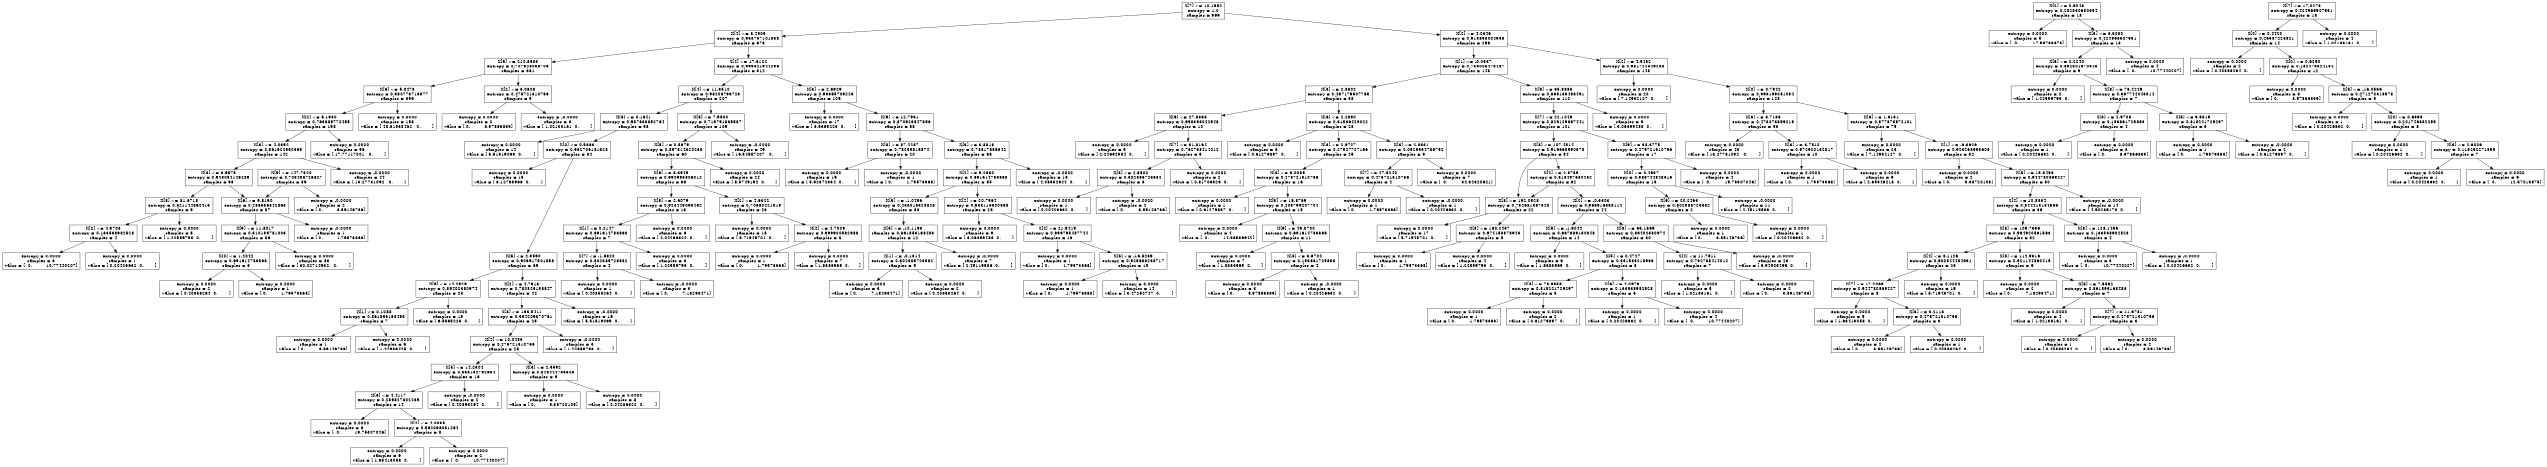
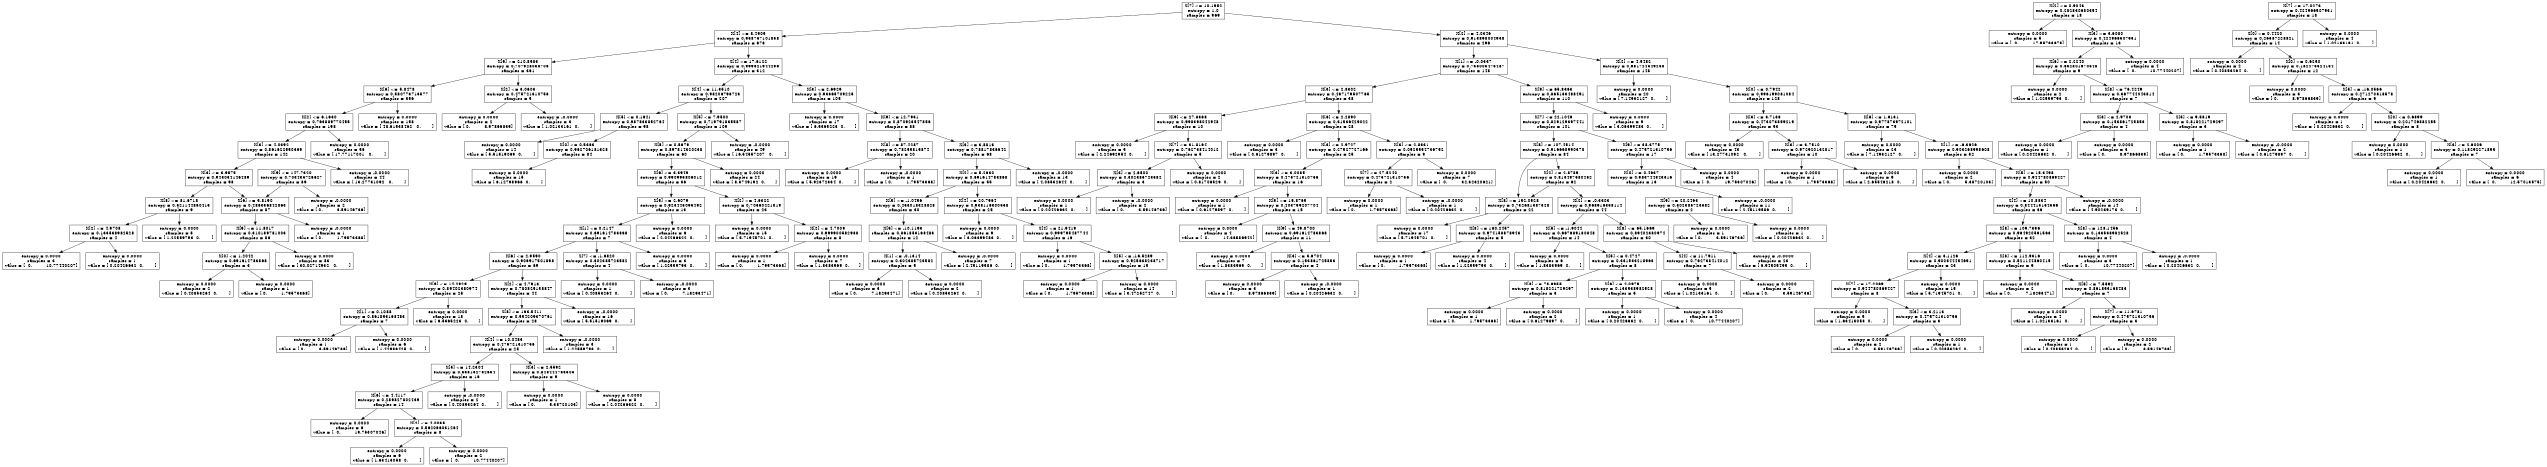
  digraph {
    node [shape=box]
    n1 [label="X[7] <= 10.1952\nentropy = 1.0\nsamples = 969"]
    n2 [label="X[4] <= 8.4905\nentropy = 0.958757101858\nsamples = 673"]
    n3 [label="X[2] <= 4.0346\nentropy = 0.913898004938\nsamples = 296"]
    n4 [label="X[9] <= 210.8583\nentropy = 0.707928038706\nsamples = 361"]
    n5 [label="X[4] <= 17.6122\nentropy = 0.999321944296\nsamples = 312"]
    n6 [label="X[1] <= -0.0337\nentropy = 0.733003473487\nsamples = 148"]
    n7 [label="X[2] <= 4.5482\nentropy = 0.981724549238\nsamples = 148"]
    n8 [label="X[6] <= 5.8478\nentropy = 0.580773713577\nsamples = 356"]
    n9 [label="X[2] <= 3.0603\nentropy = 0.475721310756\nsamples = 5"]
    n10 [label="X[4] <= 11.3510\nentropy = 0.98206796723\nsamples = 207"]
    n11 [label="X[3] <= 2.6929\nentropy = 0.93365709225\nsamples = 105"]
    n12 [label="X[2] <= 6.1630\nentropy = 0.763889770455\nsamples = 198"]
    n13 [label="entropy = 0.0000\nsamples = 158\nvalue = [ 48.61538462   0.        ]"]
    n14 [label="entropy = 0.0000\nsamples = 2\nvalue = [ 0.          8.97866839]"]
    n15 [label="entropy = -0.0000\nsamples = 3\nvalue = [ 1.02133161  0.        ]"]
    n16 [label="X[3] <= 4.0392\nentropy = 0.861622550369\nsamples = 142"]
    n17 [label="entropy = 0.0000\nsamples = 56\nvalue = [ 17.77117001   0.        ]"]
    n18 [label="X[3] <= 3.9575\nentropy = 0.943034146489\nsamples = 98"]
    n19 [label="entropy = -0.0000\nsamples = 44\nvalue = [ 13.27731092   0.        ]"]
    n20 [label="X[8] <= 81.6718\nentropy = 0.521144860415\nsamples = 9"]
    n21 [label="X[6] <= 5.8190\nentropy = 0.486336842863\nsamples = 87"]
    n22 [label="X[9] <= 147.7320\nentropy = 0.703435726627\nsamples = 89"]
    n23 [label="entropy = -0.0000\nsamples = 2\nvalue = [ 0.          3.59146736]"]
    n24 [label="X[2] <= 4.9708\nentropy = 0.133538982528\nsamples = 4"]
    n25 [label="entropy = 0.0000\nsamples = 5\nvalue = [ 1.22559793  0.        ]"]
    n26 [label="X[9] <= 11.8017\nentropy = 0.310189781003\nsamples = 86"]
    n27 [label="entropy = -0.0000\nsamples = 1\nvalue = [ 0.          1.79573368]"]
    n28 [label="X[0] <= 1.2042\nentropy = 0.691614783868\nsamples = 3"]
    n29 [label="entropy = 0.0000\nsamples = 83\nvalue = [ 30.02714932   0.        ]"]
    n30 [label="entropy = 0.0000\nsamples = 2\nvalue = [ 0.40853264  0.        ]"]
    n31 [label="entropy = 0.0000\nsamples = 1\nvalue = [ 0.          1.79573368]"]
    n32 [label="entropy = 0.0000\nsamples = 3\nvalue = [  0.          10.77440207]"]
    n33 [label="entropy = 0.0000\nsamples = 1\nvalue = [ 0.20426632  0.        ]"]
    n34 [label="X[5] <= 0.1641\nentropy = 0.987833852764\nsamples = 98"]
    n35 [label="X[5] <= 7.9500\nentropy = 0.719791835587\nsamples = 109"]
    n36 [label="entropy = 0.0000\nsamples = 17\nvalue = [ 6.5365223  0.       ]"]
    n37 [label="X[9] <= 12.7931\nentropy = 0.870923547856\nsamples = 88"]
    n38 [label="entropy = 0.0000\nsamples = 14\nvalue = [ 5.51519069  0.        ]"]
    n39 [label="X[0] <= 0.5363\nentropy = 0.962706181328\nsamples = 84"]
    n40 [label="X[5] <= 0.5679\nentropy = 0.897814320238\nsamples = 60"]
    n41 [label="entropy = -0.0000\nsamples = 49\nvalue = [ 16.54557207   0.        ]"]
    n42 [label="entropy = 0.0000\nsamples = 15\nvalue = [ 6.12798966  0.        ]"]
    n43 [label="X[6] <= 2.9590\nentropy = 0.906917501898\nsamples = 69"]
    n44 [label="X[9] <= 14.2929\nentropy = 0.89402380974\nsamples = 25"]
    n45 [label="X[2] <= 4.7913\nentropy = 0.780825158847\nsamples = 44"]
    n46 [label="X[1] <= 0.1088\nentropy = 0.861853168483\nsamples = 7"]
    n47 [label="entropy = 0.0000\nsamples = 18\nvalue = [ 6.5365223  0.       ]"]
    n48 [label="X[8] <= 163.5411\nentropy = 0.554209370761\nsamples = 28"]
    n49 [label="entropy = -0.0000\nsamples = 16\nvalue = [ 5.51519069  0.        ]"]
    n50 [label="entropy = 0.0000\nsamples = 1\nvalue = [ 0.          3.59146736]"]
    n51 [label="entropy = 0.0000\nsamples = 6\nvalue = [ 1.42986425  0.        ]"]
    n52 [label="X[4] <= 10.0483\nentropy = 0.475721310756\nsamples = 25"]
    n53 [label="entropy = -0.0000\nsamples = 3\nvalue = [ 1.22559793  0.        ]"]
    n54 [label="X[5] <= 14.2304\nentropy = 0.338132732634\nsamples = 16"]
    n55 [label="X[3] <= 2.5592\nentropy = 0.848444733505\nsamples = 9"]
    n56 [label="X[6] <= 4.4117\nentropy = 0.289827802439\nsamples = 14"]
    n57 [label="entropy = -0.0000\nsamples = 2\nvalue = [ 0.40853264  0.        ]"]
    n58 [label="entropy = 0.0000\nsamples = 1\nvalue = [ 0.          5.38720103]"]
    n59 [label="entropy = 0.0000\nsamples = 8\nvalue = [ 2.04266322  0.        ]"]
    n60 [label="entropy = 0.0000\nsamples = 6\nvalue = [  0.          19.75307046]"]
    n61 [label="X[2] <= 4.0035\nentropy = 0.562066031264\nsamples = 8"]
    n62 [label="entropy = 0.0000\nsamples = 6\nvalue = [ 1.63413058  0.        ]"]
    n63 [label="entropy = 0.0000\nsamples = 2\nvalue = [  0.          10.77440207]"]
    n64 [label="entropy = 0.0000\nsamples = 24\nvalue = [ 8.3749192  0.       ]"]
    n65 [label="X[6] <= 3.3949\nentropy = 0.990995806012\nsamples = 36"]
    n66 [label="X[5] <= 2.6079\nentropy = 0.923445095492\nsamples = 13"]
    n67 [label="X[2] <= 4.6322\nentropy = 0.70560221819\nsamples = 23"]
    n68 [label="X[1] <= 0.2147\nentropy = 0.691614783868\nsamples = 7"]
    n69 [label="entropy = 0.0000\nsamples = 6\nvalue = [ 2.04266322  0.        ]"]
    n70 [label="entropy = 0.0000\nsamples = 15\nvalue = [ 5.71945701  0.        ]"]
    n71 [label="X[2] <= 4.7009\nentropy = 0.999900582988\nsamples = 8"]
    n72 [label="X[7] <= -1.6820\nentropy = 0.302385723582\nsamples = 4"]
    n73 [label="entropy = 0.0000\nsamples = 3\nvalue = [ 1.22559793  0.        ]"]
    n74 [label="entropy = 0.0000\nsamples = 1\nvalue = [ 0.40853264  0.        ]"]
    n75 [label="entropy = -0.0000\nsamples = 3\nvalue = [ 0.          7.18293471]"]
    n76 [label="entropy = 0.0000\nsamples = 1\nvalue = [ 0.          1.79573368]"]
    n77 [label="entropy = 0.0000\nsamples = 7\nvalue = [ 1.8383969  0.       ]"]
    n78 [label="X[8] <= 87.4287\nentropy = 0.78255815874\nsamples = 20"]
    n79 [label="X[3] <= 3.8813\nentropy = 0.78817836642\nsamples = 68"]
    n80 [label="entropy = 0.0000\nsamples = 19\nvalue = [ 5.92372334  0.        ]"]
    n81 [label="entropy = -0.0000\nsamples = 1\nvalue = [ 0.          1.79573368]"]
    n82 [label="X[2] <= 5.2630\nentropy = 0.691614783868\nsamples = 55"]
    n83 [label="entropy = -0.0000\nsamples = 13\nvalue = [ 4.08532644  0.        ]"]
    n84 [label="X[5] <= -1.0456\nentropy = 0.453018328828\nsamples = 30"]
    n85 [label="X[4] <= 20.7964\nentropy = 0.938116300558\nsamples = 25"]
    n86 [label="X[5] <= -10.1193\nsamples = 0.861853168483\nsamples = 12"]
    n87 [label="entropy = 0.0000\nsamples = 9\nvalue = [ 3.06399483  0.        ]"]
    n88 [label="X[4] <= 21.9419\nentropy = 0.999795487744\nsamples = 16"]
    n89 [label="X[1] <= -0.1314\nentropy = 0.302385723582\nsamples = 5"]
    n90 [label="entropy = -0.0000\nsamples = 7\nvalue = [ 2.45119586  0.        ]"]
    n91 [label="X[2] <= 0.9043\nentropy = 0.282830680354\nsamples = 18"]
    n92 [label="entropy = 0.0000\nsamples = 5\nvalue = [  0.          17.95733678]"]
    n93 [label="X[3] <= 3.6080\nentropy = 0.424966507931\nsamples = 13"]
    n94 [label="entropy = 0.0000\nsamples = 3\nvalue = [ 0.          7.18293471]"]
    n95 [label="entropy = 0.0000\nsamples = 2\nvalue = [ 0.40853264  0.        ]"]
    n96 [label="X[6] <= 2.2240\nentropy = 0.632801670548\nsamples = 9"]
    n97 [label="entropy = 0.0000\nsamples = 4\nvalue = [  0.          10.77440207]"]
    n98 [label="entropy = 0.0000\nsamples = 2\nvalue = [ 1.22559793  0.        ]"]
    n99 [label="X[8] <= 76.4249\nentropy = 0.367744043814\nsamples = 7"]
    n100 [label="X[3] <= 2.9703\nentropy = 0.153861725853\nsamples = 4"]
    n101 [label="X[5] <= 9.5819\nentropy = 0.818221729297\nsamples = 3"]
    n102 [label="entropy = 0.0000\nsamples = 1\nvalue = [ 0.20426632  0.        ]"]
    n103 [label="entropy = 0.0000\nsamples = 3\nvalue = [ 0.          8.97866839]"]
    n104 [label="entropy = 0.0000\nsamples = 1\nvalue = [ 0.          1.79573368]"]
    n105 [label="entropy = -0.0000\nsamples = 2\nvalue = [ 0.61279897  0.        ]"]
    n106 [label="entropy = 0.0000\nsamples = 1\nvalue = [ 0.          1.79573368]"]
    n107 [label="X[5] <= -16.5289\nentropy = 0.925638238717\nsamples = 15"]
    n108 [label="entropy = 0.0000\nsamples = 1\nvalue = [ 0.          1.79573368]"]
    n109 [label="entropy = 0.0000\nsamples = 14\nvalue = [ 3.47252747  0.        ]"]
    n110 [label="X[3] <= 2.8302\nentropy = 0.467179507765\nsamples = 38"]
    n111 [label="X[9] <= 65.8363\nentropy = 0.865133488491\nsamples = 110"]
    n112 [label="entropy = 0.0000\nsamples = 20\nvalue = [ 7.14932127  0.        ]"]
    n113 [label="X[0] <= 0.7942\nentropy = 0.996199081084\nsamples = 128"]
    n114 [label="X[9] <= 27.8368\nentropy = 0.998398042948\nsamples = 10"]
    n115 [label="X[6] <= 2.2890\nentropy = 0.31536429022\nsamples = 28"]
    n116 [label="X[7] <= 22.1046\nentropy = 0.829129397441\nsamples = 101"]
    n117 [label="entropy = 0.0000\nsamples = 9\nvalue = [ 3.06399483  0.        ]"]
    n118 [label="entropy = 0.0000\nsamples = 5\nvalue = [ 2.24692954  0.        ]"]
    n119 [label="X[7] <= 31.8164\nentropy = 0.762738414012\nsamples = 5"]
    n120 [label="entropy = 0.0000\nsamples = 3\nvalue = [ 0.61279897  0.        ]"]
    n121 [label="X[3] <= 2.9727\nentropy = 0.27527727166\nsamples = 25"]
    n122 [label="X[3] <= 2.8331\nentropy = 0.0525554736752\nsamples = 9"]
    n123 [label="X[3] <= 2.6500\nentropy = 0.302385723582\nsamples = 3"]
    n124 [label="entropy = 0.0000\nsamples = 2\nvalue = [ 0.81706529  0.        ]"]
    n125 [label="entropy = 0.0000\nsamples = 1\nvalue = [ 0.20426632  0.        ]"]
    n126 [label="entropy = -0.0000\nsamples = 2\nvalue = [ 0.          3.59146736]"]
    n127 [label="X[3] <= 3.0085\nentropy = 0.475721310756\nsamples = 16"]
    n128 [label="X[7] <= 27.5240\nentropy = 0.475721310756\nsamples = 2"]
    n129 [label="entropy = 0.0000\nsamples = 7\nvalue = [  0.          32.32320621]"]
    n130 [label="entropy = 0.0000\nsamples = 1\nvalue = [ 0.61279897  0.        ]"]
    n131 [label="X[9] <= 15.8765\nentropy = 0.403799207704\nsamples = 15"]
    n132 [label="entropy = 0.0000\nsamples = 1\nvalue = [ 0.          1.79573368]"]
    n133 [label="entropy = -0.0000\nsamples = 1\nvalue = [ 0.20426632  0.        ]"]
    n134 [label="entropy = 0.0000\nsamples = 4\nvalue = [  0.          14.36586942]"]
    n135 [label="X[9] <= 49.8700\nentropy = 0.691614783868\nsamples = 11"]
    n136 [label="entropy = 0.0000\nsamples = 7\nvalue = [ 1.8383969  0.       ]"]
    n137 [label="X[3] <= 3.6704\nentropy = 0.153861725853\nsamples = 4"]
    n138 [label="entropy = 0.0000\nsamples = 3\nvalue = [ 0.          8.97866839]"]
    n139 [label="entropy = -0.0000\nsamples = 1\nvalue = [ 0.20426632  0.        ]"]
    n140 [label="X[8] <= 107.4514\nentropy = 0.916668990378\nsamples = 84"]
    n141 [label="X[9] <= 38.3775\nentropy = 0.475721310756\nsamples = 17"]
    n142 [label="X[2] <= 2.8789\nentropy = 0.813497580452\nsamples = 62"]
    n143 [label="X[8] <= 152.0528\nentropy = 0.732681387328\nsamples = 22"]
    n144 [label="X[0] <= 0.4637\nentropy = 0.983744343316\nsamples = 13"]
    n145 [label="entropy = 0.0000\nsamples = 4\nvalue = [  0.          19.75307046]"]
    n146 [label="X[2] <= -0.3303\nentropy = 0.968916358114\nsamples = 44"]
    n147 [label="entropy = 0.0000\nsamples = 17\nvalue = [ 5.71945701  0.        ]"]
    n148 [label="X[8] <= 160.2457\nentropy = 0.974158878943\nsamples = 5"]
    n149 [label="X[5] <= -1.9044\nentropy = 0.667689180848\nsamples = 14"]
    n150 [label="X[8] <= 65.1669\nentropy = 0.89402380974\nsamples = 30"]
    n151 [label="X[7] <= 17.0273\nentropy = 0.424966507931\nsamples = 18"]
    n152 [label="X[0] <= 0.4420\nentropy = 0.26587228821\nsamples = 14"]
    n153 [label="entropy = 0.0000\nsamples = 4\nvalue = [ 1.02133161  0.        ]"]
    n154 [label="entropy = 0.0000\nsamples = 6\nvalue = [ 1.8383969  0.       ]"]
    n155 [label="X[5] <= 0.4727\nentropy = 0.331533218963\nsamples = 8"]
    n156 [label="X[4] <= 11.7911\nentropy = 0.762738414012\nsamples = 7"]
    n157 [label="entropy = -0.0000\nsamples = 23\nvalue = [ 6.94505495  0.        ]"]
    n158 [label="X[8] <= 78.6955\nentropy = 0.818221729297\nsamples = 3"]
    n159 [label="X[6] <= 2.0979\nentropy = 0.133538982528\nsamples = 5"]
    n160 [label="entropy = 0.0000\nsamples = 1\nvalue = [ 0.          1.79573368]"]
    n161 [label="entropy = 0.0000\nsamples = 2\nvalue = [ 0.61279897  0.        ]"]
    n162 [label="entropy = 0.0000\nsamples = 1\nvalue = [ 0.20426632  0.        ]"]
    n163 [label="entropy = 0.0000\nsamples = 4\nvalue = [  0.          10.77440207]"]
    n164 [label="entropy = 0.0000\nsamples = 5\nvalue = [ 1.02133161  0.        ]"]
    n165 [label="entropy = 0.0000\nsamples = 2\nvalue = [ 0.          3.59146736]"]
    n166 [label="entropy = 0.0000\nsamples = 2\nvalue = [ 0.40853264  0.        ]"]
    n167 [label="X[0] <= 0.6250\nentropy = 0.182473324154\nsamples = 12"]
    n168 [label="entropy = 0.0000\nsamples = 3\nvalue = [ 0.          8.97866839]"]
    n169 [label="X[5] <= -16.0566\nentropy = 0.271270318578\nsamples = 9"]
    n170 [label="entropy = 0.0000\nsamples = 1\nvalue = [ 0.20426632  0.        ]"]
    n171 [label="X[0] <= 0.6899\nentropy = 0.201746882255\nsamples = 8"]
    n172 [label="entropy = 0.0000\nsamples = 1\nvalue = [ 0.20426632  0.        ]"]
    n173 [label="X[3] <= 2.6006\nentropy = 0.118292271895\nsamples = 7"]
    n174 [label="entropy = 0.0000\nsamples = 1\nvalue = [ 0.20426632  0.        ]"]
    n175 [label="entropy = 0.0000\nsamples = 6\nvalue = [  0.          12.57013575]"]
    n176 [label="entropy = 0.0000\nsamples = 1\nvalue = [ 0.          1.79573368]"]
    n177 [label="entropy = 0.0000\nsamples = 4\nvalue = [ 1.22559793  0.        ]"]
    n178 [label="X[9] <= 20.2463\nentropy = 0.302385723582\nsamples = 2"]
    n179 [label="entropy = -0.0000\nsamples = 11\nvalue = [ 2.45119586  0.        ]"]
    n180 [label="entropy = 0.0000\nsamples = 1\nvalue = [ 0.          3.59146736]"]
    n181 [label="entropy = 0.0000\nsamples = 1\nvalue = [ 0.20426632  0.        ]"]
    n182 [label="X[3] <= 3.7136\nentropy = 0.473073859219\nsamples = 53"]
    n183 [label="X[6] <= 1.6131\nentropy = 0.977873972101\nsamples = 75"]
    n184 [label="entropy = 0.0000\nsamples = 43\nvalue = [ 13.27731092   0.        ]"]
    n185 [label="X[3] <= 3.7510\nentropy = 0.972920132817\nsamples = 10"]
    n186 [label="entropy = 0.0000\nsamples = 23\nvalue = [ 7.14932127  0.        ]"]
    n187 [label="X[1] <= -6.3626\nentropy = 0.903268998608\nsamples = 52"]
    n188 [label="entropy = 0.0000\nsamples = 1\nvalue = [ 0.          1.79573368]"]
    n189 [label="entropy = 0.0000\nsamples = 9\nvalue = [ 2.65546218  0.        ]"]
    n190 [label="entropy = 0.0000\nsamples = 2\nvalue = [ 0.          5.38720103]"]
    n191 [label="X[5] <= 15.3498\nentropy = 0.944780869427\nsamples = 50"]
    n192 [label="X[4] <= 10.8834\nentropy = 0.844415154566\nsamples = 36"]
    n193 [label="entropy = -0.0000\nsamples = 14\nvalue = [ 4.90239173  0.        ]"]
    n194 [label="X[8] <= 109.7396\nentropy = 0.964920561563\nsamples = 32"]
    n195 [label="X[8] <= 128.1456\nentropy = 0.133538982528\nsamples = 4"]
    n196 [label="X[4] <= 3.1126\nentropy = 0.900344454691\nsamples = 23"]
    n197 [label="X[8] <= 112.9316\nentropy = 0.521144860415\nsamples = 9"]
    n198 [label="entropy = 0.0000\nsamples = 3\nvalue = [  0.          10.77440207]"]
    n199 [label="entropy = -0.0000\nsamples = 1\nvalue = [ 0.20426632  0.        ]"]
    n200 [label="X[7] <= 17.2069\nentropy = 0.944780869427\nsamples = 8"]
    n201 [label="entropy = 0.0000\nsamples = 15\nvalue = [ 5.71945701  0.        ]"]
    n202 [label="entropy = 0.0000\nsamples = 2\nvalue = [ 0.          7.18293471]"]
    n203 [label="X[5] <= 7.5592\nentropy = 0.861853168483\nsamples = 7"]
    n204 [label="entropy = 0.0000\nsamples = 5\nvalue = [ 1.63413058  0.        ]"]
    n205 [label="X[3] <= 3.2113\nentropy = 0.475721310756\nsamples = 3"]
    n206 [label="entropy = 0.0000\nsamples = 2\nvalue = [ 0.          3.59146736]"]
    n207 [label="entropy = 0.0000\nsamples = 1\nvalue = [ 0.40853264  0.        ]"]
    n208 [label="entropy = 0.0000\nsamples = 4\nvalue = [ 1.02133161  0.        ]"]
    n209 [label="X[7] <= 11.6781\nentropy = 0.475721310756\nsamples = 3"]
    n210 [label="entropy = 0.0000\nsamples = 1\nvalue = [ 0.40853264  0.        ]"]
    n211 [label="entropy = 0.0000\nsamples = 2\nvalue = [ 0.          3.59146736]"]
    n1 -> n2
    n1 -> n3
    n2 -> n4
    n2 -> n5
    n3 -> n6
    n3 -> n7
    n4 -> n8
    n4 -> n9
    n5 -> n10
    n5 -> n11
    n6 -> n110
    n6 -> n111
    n7 -> n112
    n7 -> n113
    n8 -> n12
    n8 -> n13
    n9 -> n14
    n9 -> n15
    n10 -> n34
    n10 -> n35
    n11 -> n36
    n11 -> n37
    n12 -> n16
    n12 -> n17
    n16 -> n18
    n16 -> n19
    n18 -> n20
    n18 -> n21
    n20 -> n24
    n20 -> n25
    n21 -> n26
    n21 -> n27
    n22 -> n21
    n22 -> n23
    n24 -> n32
    n24 -> n33
    n26 -> n28
    n26 -> n29
    n28 -> n30
    n28 -> n31
    n34 -> n38
    n34 -> n39
    n35 -> n40
    n35 -> n41
    n37 -> n78
    n37 -> n79
    n39 -> n42
-   n39 -> n43
+   n68 -> n43
    n40 -> n64
    n40 -> n65
    n43 -> n44
    n43 -> n45
    n44 -> n46
    n44 -> n47
    n45 -> n48
    n45 -> n49
    n46 -> n50
    n46 -> n51
    n48 -> n52
    n48 -> n53
    n52 -> n54
    n52 -> n55
    n54 -> n56
    n54 -> n57
    n55 -> n58
    n55 -> n59
    n56 -> n60
    n56 -> n61
    n61 -> n62
    n61 -> n63
    n65 -> n66
    n65 -> n67
    n66 -> n68
    n66 -> n69
    n67 -> n70
    n67 -> n71
    n68 -> n72
    n68 -> n73
    n71 -> n76
    n71 -> n77
    n72 -> n74
    n72 -> n75
    n78 -> n80
    n78 -> n81
    n79 -> n82
    n79 -> n83
    n82 -> n84
    n82 -> n85
    n84 -> n86
    n85 -> n87
    n85 -> n88
    n86 -> n89
    n86 -> n90
    n88 -> n106
    n88 -> n107
    n89 -> n94
    n89 -> n95
    n91 -> n92
    n91 -> n93
    n93 -> n96
    n93 -> n97
    n96 -> n98
    n96 -> n99
    n99 -> n100
    n99 -> n101
    n100 -> n102
    n100 -> n103
    n101 -> n104
    n101 -> n105
    n107 -> n108
    n107 -> n109
    n110 -> n114
    n110 -> n115
    n111 -> n116
    n111 -> n117
    n113 -> n182
    n113 -> n183
    n114 -> n118
    n114 -> n119
    n115 -> n120
    n115 -> n121
    n115 -> n122
    n116 -> n140
    n116 -> n141
    n119 -> n123
    n119 -> n124
    n121 -> n127
    n122 -> n128
    n122 -> n129
    n123 -> n125
    n123 -> n126
    n127 -> n130
    n127 -> n131
    n128 -> n132
    n128 -> n133
    n131 -> n134
    n131 -> n135
    n135 -> n136
    n135 -> n137
    n137 -> n138
    n137 -> n139
    n140 -> n142
    n140 -> n143
    n141 -> n144
    n141 -> n145
    n142 -> n143
    n142 -> n146
    n143 -> n147
    n143 -> n148
-   n144 -> n178
    n144 -> n179
    n146 -> n149
    n146 -> n150
    n148 -> n176
    n148 -> n177
    n149 -> n154
    n149 -> n155
    n150 -> n156
    n150 -> n157
    n151 -> n152
    n151 -> n153
    n152 -> n166
    n152 -> n167
    n155 -> n158
    n155 -> n159
    n156 -> n164
    n156 -> n165
    n158 -> n160
    n158 -> n161
    n159 -> n162
    n159 -> n163
    n167 -> n168
    n167 -> n169
    n169 -> n170
    n169 -> n171
    n171 -> n172
    n171 -> n173
    n173 -> n174
    n173 -> n175
    n178 -> n180
    n178 -> n181
    n182 -> n184
    n182 -> n185
    n183 -> n186
    n183 -> n187
    n185 -> n188
    n185 -> n189
    n187 -> n190
    n187 -> n191
    n191 -> n192
    n191 -> n193
    n192 -> n194
    n192 -> n195
    n194 -> n196
    n194 -> n197
    n195 -> n198
    n195 -> n199
    n196 -> n200
    n196 -> n201
    n197 -> n202
    n197 -> n203
    n200 -> n204
    n200 -> n205
    n203 -> n208
    n203 -> n209
    n205 -> n206
    n205 -> n207
    n209 -> n210
    n209 -> n211
  }
